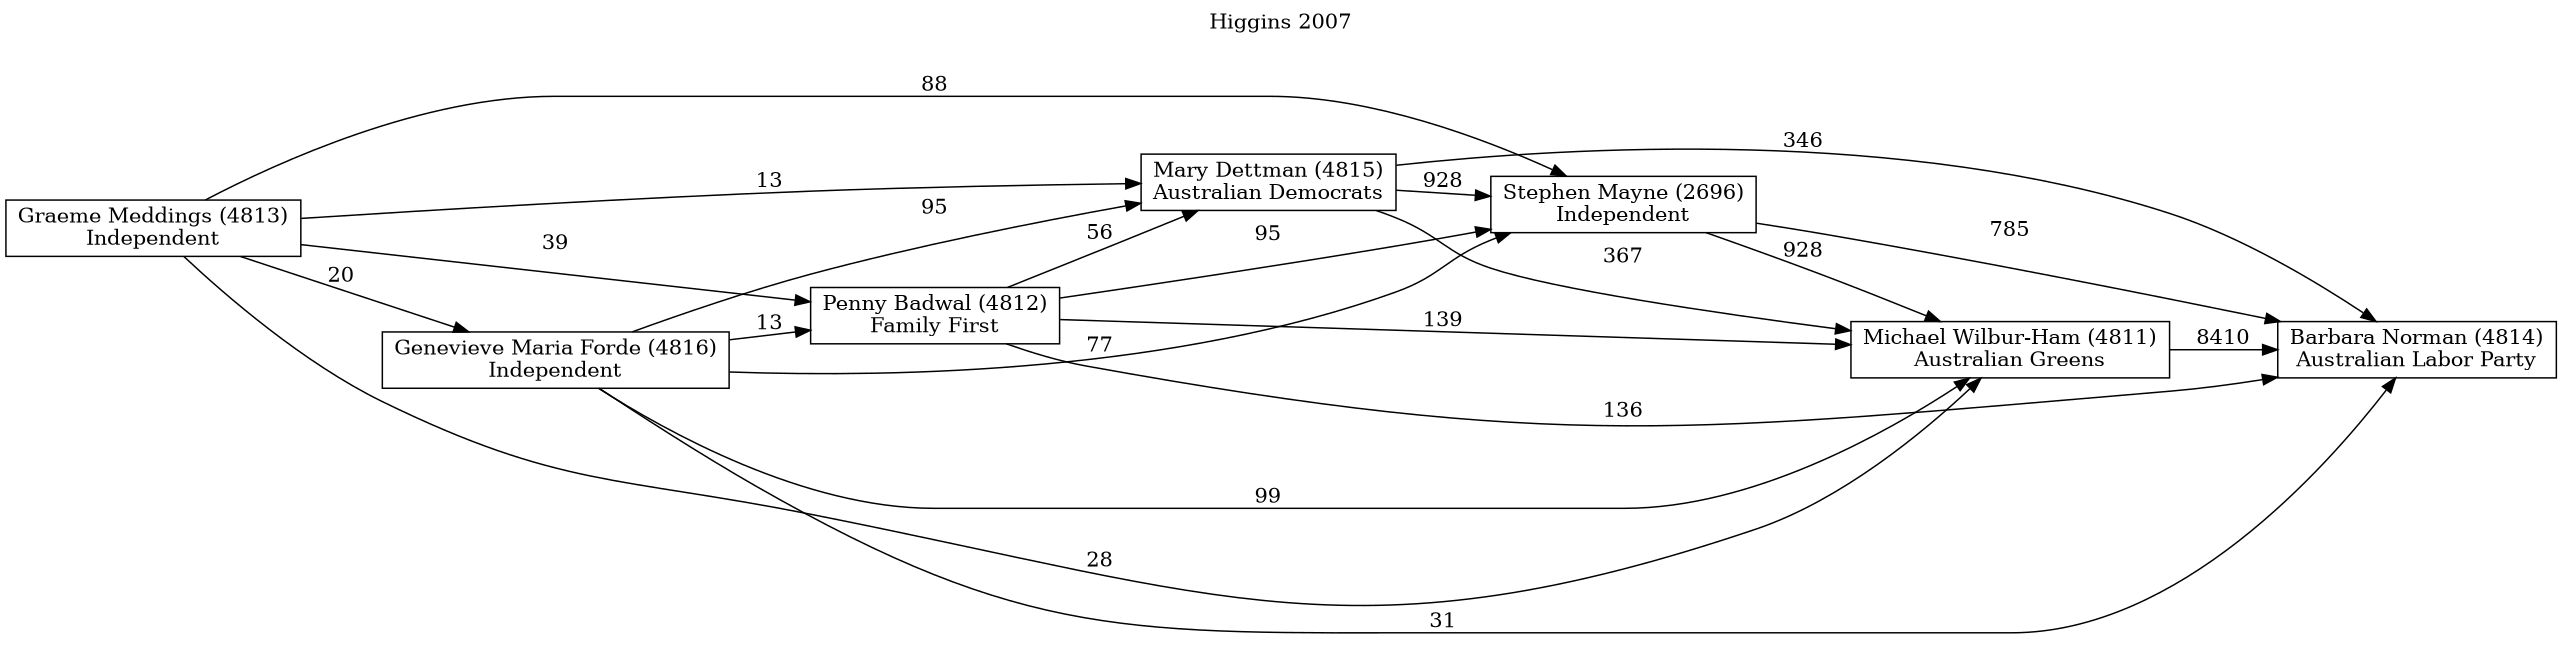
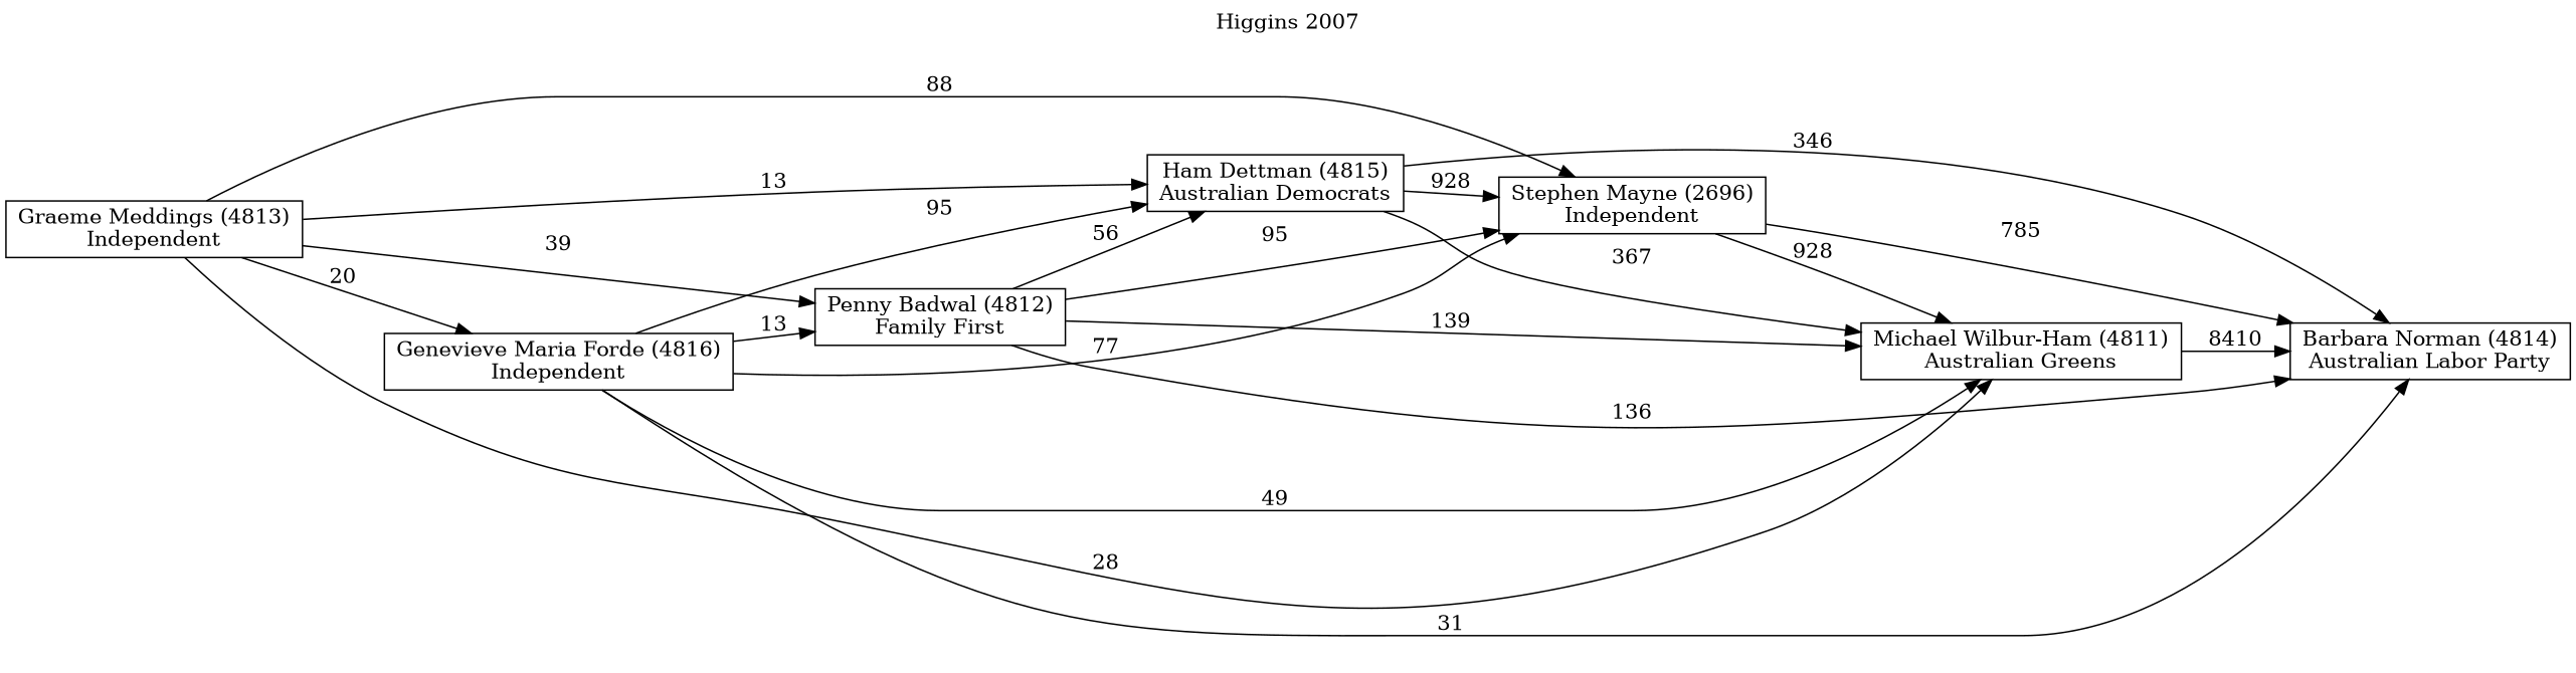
  digraph {
    label="Higgins 2007"
    labelloc=t
    mclimit=10
    rankdir=LR
    node [shape=box]
    n1 [label="Barbara Norman (4814)\nAustralian Labor Party"]
    n2 [label="Michael Wilbur-Ham (4811)\nAustralian Greens"]
    n3 [label="Stephen Mayne (2696)\nIndependent"]
-   n4 [label="Mary Dettman (4815)\nAustralian Democrats"]
+   n4 [label="Ham Dettman (4815)\nAustralian Democrats"]
    n5 [label="Penny Badwal (4812)\nFamily First"]
    n6 [label="Genevieve Maria Forde (4816)\nIndependent"]
    n7 [label="Graeme Meddings (4813)\nIndependent"]
    n2 -> n1 [label=8410]
    n3 -> n1 [label=785]
    n3 -> n2 [label=928]
    n4 -> n1 [label=346]
    n4 -> n2 [label=367]
    n4 -> n3 [label=928]
    n5 -> n1 [label=136]
    n5 -> n2 [label=139]
    n5 -> n3 [label=95]
    n5 -> n4 [label=56]
    n6 -> n1 [label=31]
-   n6 -> n2 [label=99]
+   n6 -> n2 [label=49]
    n6 -> n3 [label=77]
    n6 -> n4 [label=95]
    n6 -> n5 [label=13]
    n7 -> n2 [label=28]
    n7 -> n3 [label=88]
    n7 -> n4 [label=13]
    n7 -> n5 [label=39]
    n7 -> n6 [label=20]
  }
